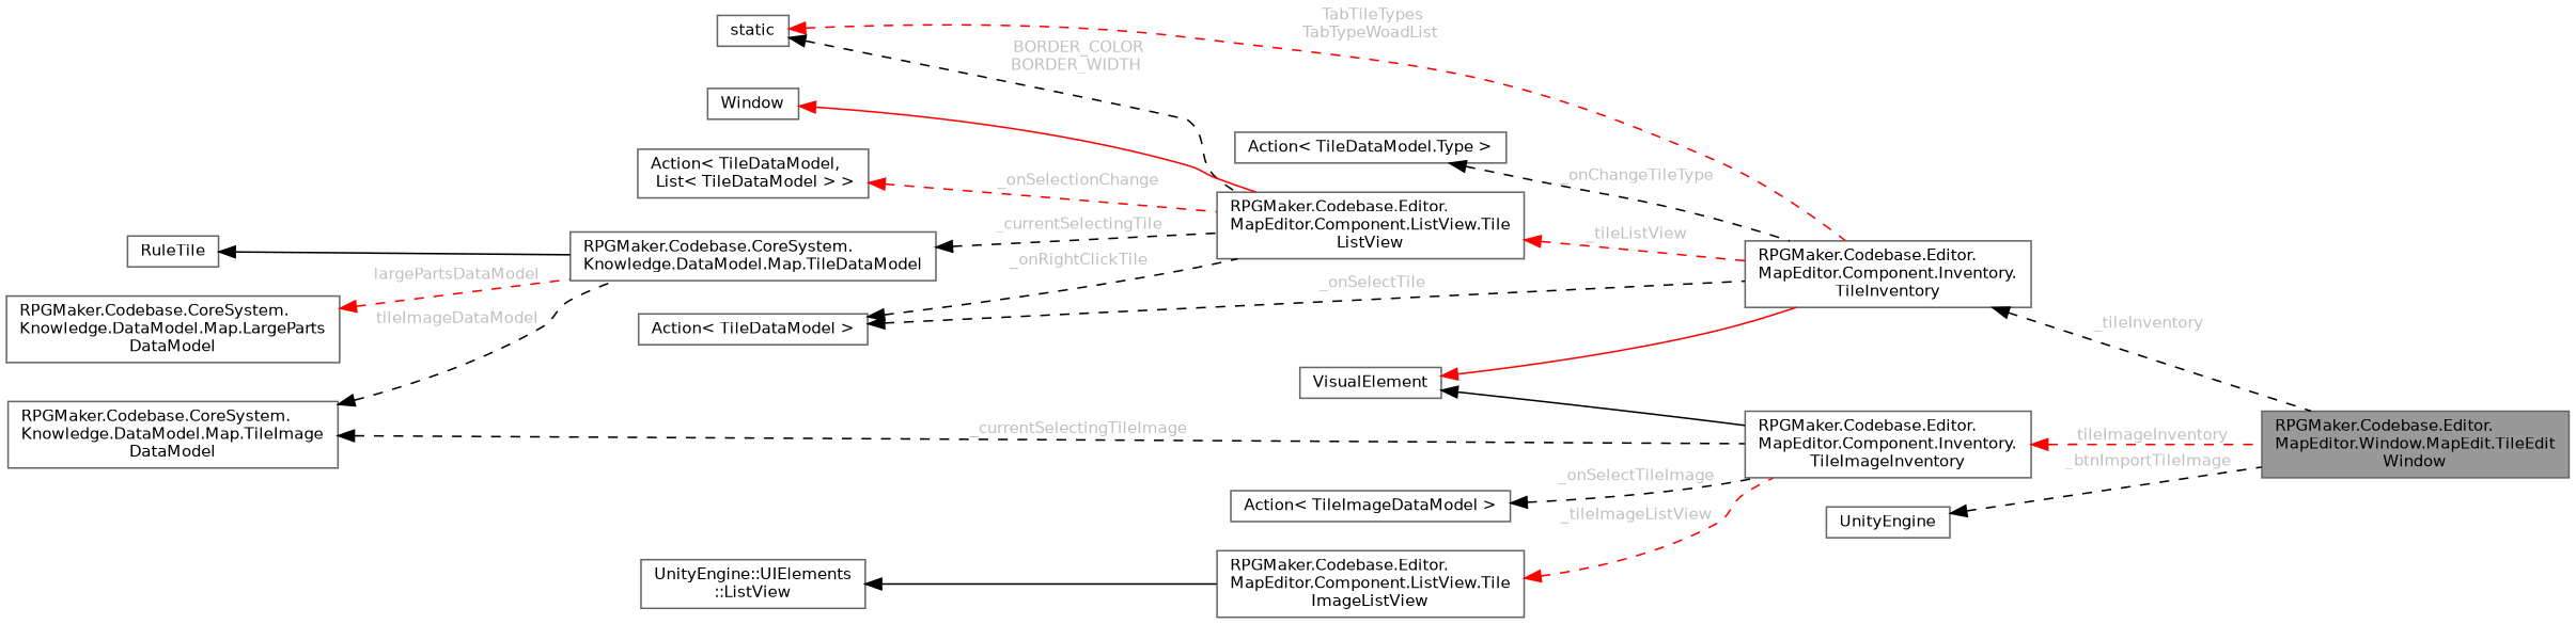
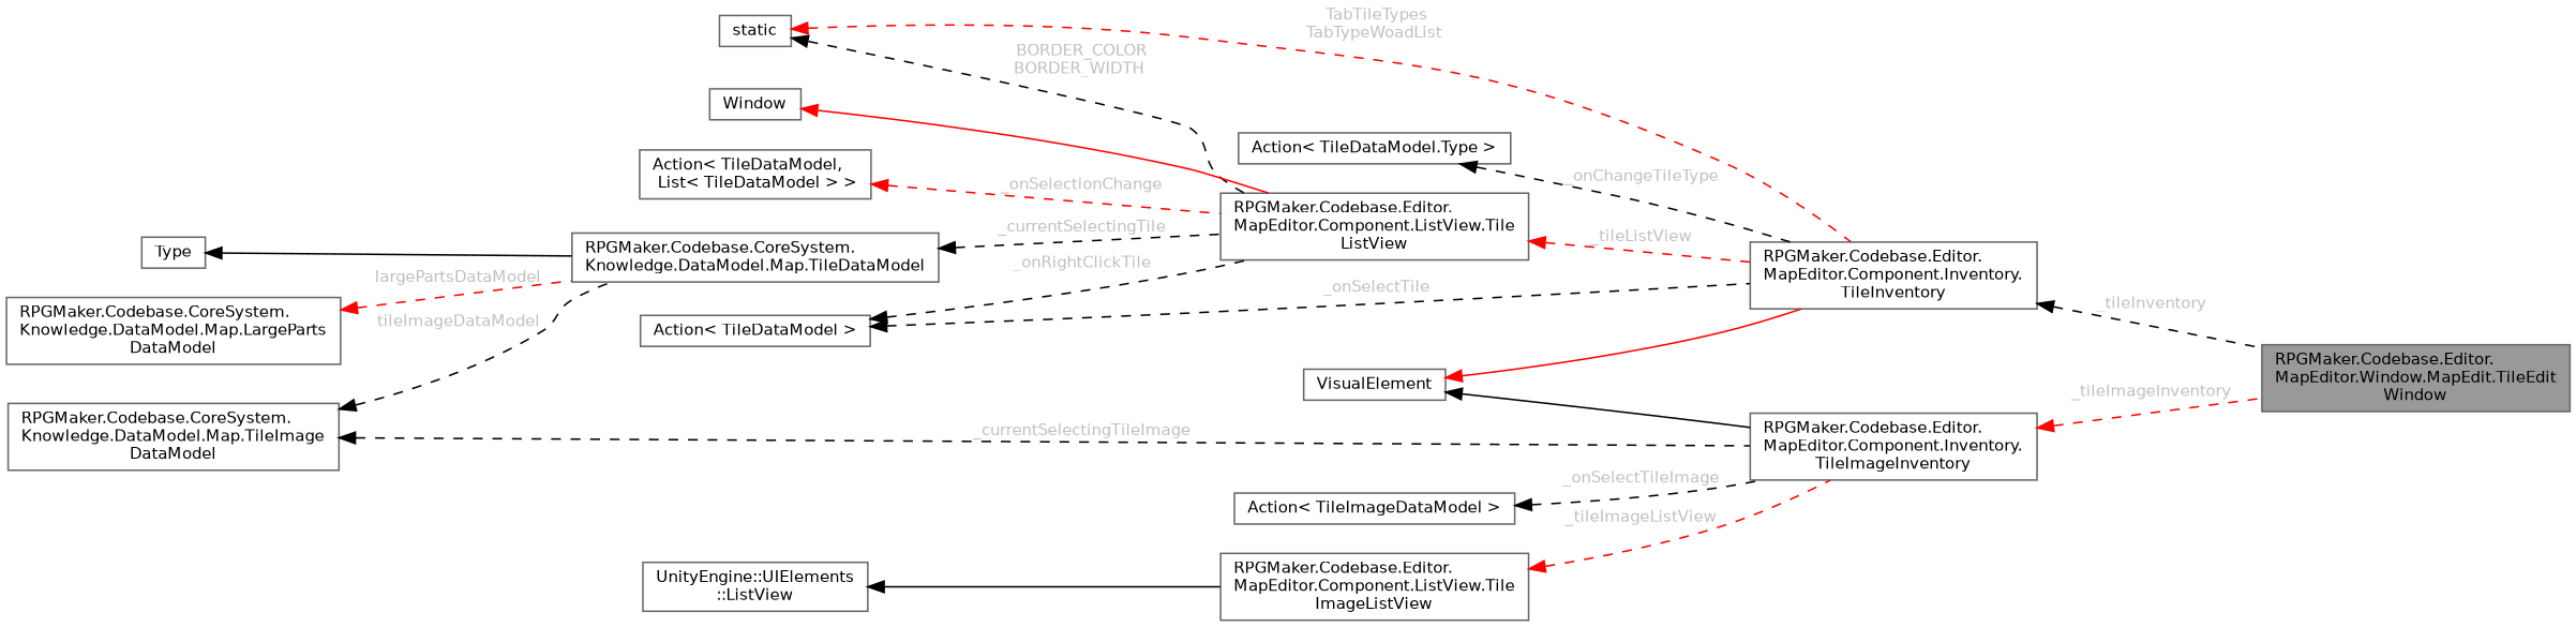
  digraph {
    rankdir=LR
    node [color=gray40 fillcolor=white fontname=Helvetica fontsize=10 shape=box style=filled]
    edge [color=black dir=back fontcolor=grey fontname=Helvetica fontsize=10 labelfontname=Helvetica labelfontsize=10 style=dashed]
    n1 [fillcolor=grey60 fontcolor=black height=0.2 label="RPGMaker.Codebase.Editor.\lMapEditor.Window.MapEdit.TileEdit\lWindow" width=0.4]
    n2 [height=0.2 label="RPGMaker.Codebase.Editor.\lMapEditor.Component.Inventory.\lTileInventory" width=0.4]
    n3 [height=0.2 label=VisualElement width=0.4]
    n4 [height=0.2 label="RPGMaker.Codebase.Editor.\lMapEditor.Component.Inventory.\lTileImageInventory" width=0.4]
    n5 [height=0.2 label=static width=0.4]
    n6 [height=0.2 label="RPGMaker.Codebase.Editor.\lMapEditor.Component.ListView.Tile\lListView" width=0.4]
    n7 [height=0.2 label="Action\< TileDataModel.Type \>" width=0.4]
    n8 [height=0.2 label="Action\< TileDataModel \>" width=0.4]
    n9 [height=0.2 label=Window width=0.4]
    n10 [height=0.2 label="Action\< TileDataModel,\l List\< TileDataModel \> \>" width=0.4]
    n11 [height=0.2 label="RPGMaker.Codebase.CoreSystem.\lKnowledge.DataModel.Map.TileDataModel" width=0.4]
-   n12 [height=0.2 label=RuleTile width=0.4]
+   n12 [height=0.2 label=Type width=0.4]
    n13 [height=0.2 label="RPGMaker.Codebase.CoreSystem.\lKnowledge.DataModel.Map.LargeParts\lDataModel" width=0.4]
    n14 [height=0.2 label="RPGMaker.Codebase.CoreSystem.\lKnowledge.DataModel.Map.TileImage\lDataModel" width=0.4]
    n15 [height=0.2 label="Action\< TileImageDataModel \>" width=0.4]
    n16 [height=0.2 label="RPGMaker.Codebase.Editor.\lMapEditor.Component.ListView.Tile\lImageListView" width=0.4]
    n17 [height=0.2 label="UnityEngine::UIElements\l::ListView" width=0.4]
-   n18 [height=0.2 label=UnityEngine width=0.4]
    n2 -> n1 [label=" _tileInventory"]
    n3 -> n2 [color=red style=solid fontcolor=""]
    n3 -> n4 [style=solid fontcolor=""]
    n4 -> n1 [color=red label=" _tileImageInventory"]
    n5 -> n2 [color=red label=" TabTileTypes\nTabTypeWoadList"]
    n5 -> n6 [label=" BORDER_COLOR\nBORDER_WIDTH"]
    n6 -> n2 [color=red label=" _tileListView"]
    n7 -> n2 [label=" _onChangeTileType"]
    n8 -> n2 [label=" _onSelectTile"]
    n8 -> n6 [label=" _onRightClickTile"]
    n9 -> n6 [color=red style=solid fontcolor=""]
    n10 -> n6 [color=red label=" _onSelectionChange"]
    n11 -> n6 [label=" _currentSelectingTile"]
    n12 -> n11 [style=solid fontcolor=""]
    n13 -> n11 [color=red label=" largePartsDataModel"]
    n14 -> n4 [label=" _currentSelectingTileImage"]
    n14 -> n11 [label=" tileImageDataModel"]
    n15 -> n4 [label=" _onSelectTileImage"]
    n16 -> n4 [color=red label=" _tileImageListView"]
    n17 -> n16 [style=solid fontcolor=""]
-   n18 -> n1 [label=" _btnImportTileImage"]
  }
